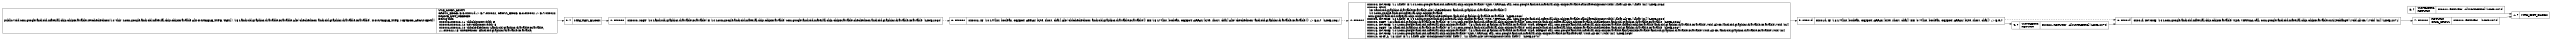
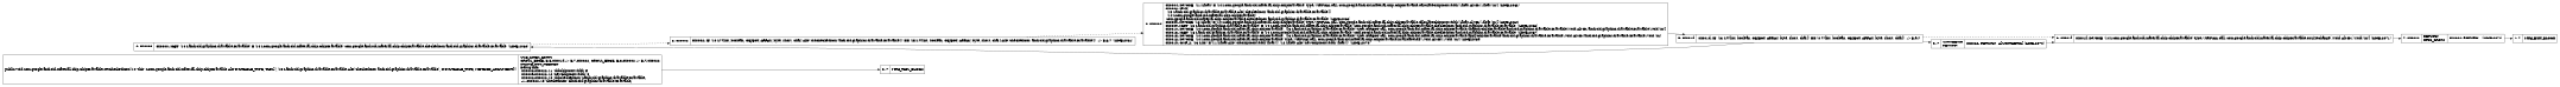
  digraph {
    rankdir=LR
    node [shape=record]
    n1 [label="{0\:\ ?|MTH_THIS_BLOCK\l}"]
    n2 [label="{2\:\ 0x0000|0x0000: IGET  (r0 I:android.graphics.drawable.Drawable) = (r4 I:com.google.android.material.chip.ChipDrawable) com.google.android.material.chip.ChipDrawable.checkedIcon android.graphics.drawable.Drawable  (LINE:2060)\l}"]
    n3 [label="{3\:\ 0x0002|0x0002: IF  (r0 I:??[int, boolean, OBJECT, ARRAY, byte, short, char] A[D('oldCheckedIcon' android.graphics.drawable.Drawable)]) == (r5 I:??[int, boolean, OBJECT, ARRAY, byte, short, char] A[D('checkedIcon' android.graphics.drawable.Drawable)])  \-\> B:8:?  (LINE:2061)\l}"]
    n4 [label="{4\:\ 0x0004|0x0004: INVOKE  (r1 I:float) = (r4 I:com.google.android.material.chip.ChipDrawable) type: VIRTUAL call: com.google.android.material.chip.ChipDrawable.calculateChipIconWidth():float A[MD:():float (m)] (LINE:2062)\l0x0008: IPUT  \l  (r5 I:android.graphics.drawable.Drawable A[D('checkedIcon' android.graphics.drawable.Drawable)])\l  (r4 I:com.google.android.material.chip.ChipDrawable)\l com.google.android.material.chip.ChipDrawable.checkedIcon android.graphics.drawable.Drawable  (LINE:2063)\l0x000a: INVOKE  (r2 I:float) = (r4 I:com.google.android.material.chip.ChipDrawable) type: VIRTUAL call: com.google.android.material.chip.ChipDrawable.calculateChipIconWidth():float A[MD:():float (m)] (LINE:2064)\l0x000e: IGET  (r3 I:android.graphics.drawable.Drawable) = (r4 I:com.google.android.material.chip.ChipDrawable) com.google.android.material.chip.ChipDrawable.checkedIcon android.graphics.drawable.Drawable  (LINE:2066)\l0x0010: INVOKE  (r4 I:com.google.android.material.chip.ChipDrawable), (r3 I:android.graphics.drawable.Drawable) type: DIRECT call: com.google.android.material.chip.ChipDrawable.unapplyChildDrawable(android.graphics.drawable.Drawable):void A[MD:(android.graphics.drawable.Drawable):void (m)]\l0x0013: IGET  (r3 I:android.graphics.drawable.Drawable) = (r4 I:com.google.android.material.chip.ChipDrawable) com.google.android.material.chip.ChipDrawable.checkedIcon android.graphics.drawable.Drawable  (LINE:2067)\l0x0015: INVOKE  (r4 I:com.google.android.material.chip.ChipDrawable), (r3 I:android.graphics.drawable.Drawable) type: DIRECT call: com.google.android.material.chip.ChipDrawable.applyChildDrawable(android.graphics.drawable.Drawable):void A[MD:(android.graphics.drawable.Drawable):void (m)]\l0x0018: INVOKE  (r4 I:com.google.android.material.chip.ChipDrawable) type: VIRTUAL call: com.google.android.material.chip.ChipDrawable.invalidateSelf():void A[MD:():void (m)] (LINE:2069)\l0x001b: CMP_L  (r3 I:int) = (r1 I:float A[D('oldChipIconWidth' float)]), (r2 I:float A[D('newChipIconWidth' float)])  (LINE:2070)\l}"]
    n5 [label="{5\:\ 0x001d|0x001d: IF  (r3 I:??[int, boolean, OBJECT, ARRAY, byte, short, char]) == (0 ??[int, boolean, OBJECT, ARRAY, byte, short, char])  \-\> B:9:? \l}"]
-   n6 [label="{8\:\ ?|SYNTHETIC\lRETURN\l|0x0022: RETURN   A[SYNTHETIC] (LINE:2074)\l}"]
    n7 [label="{1\:\ ?|MTH_EXIT_BLOCK\l}"]
    n8 [label="{6\:\ 0x001f|0x001f: INVOKE  (r4 I:com.google.android.material.chip.ChipDrawable) type: VIRTUAL call: com.google.android.material.chip.ChipDrawable.onSizeChange():void A[MD:():void (m)] (LINE:2071)\l}"]
    n9 [label="{9\:\ ?|SYNTHETIC\lRETURN\l|0x0022: RETURN   A[SYNTHETIC] (LINE:2074)\l}"]
    n10 [label="{7\:\ 0x0022|RETURN\lORIG_CROSS\l|0x0022: RETURN    (LINE:2074)\l}"]
    n11 [label="{public void com.google.android.material.chip.ChipDrawable.setCheckedIcon((r4 'this' I:com.google.android.material.chip.ChipDrawable A[IMMUTABLE_TYPE, THIS]), (r5 I:android.graphics.drawable.Drawable A[D('checkedIcon' android.graphics.drawable.Drawable), IMMUTABLE_TYPE, METHOD_ARGUMENT]))  | USE_LINES_HINTS\lCROSS_EDGE: B:5:0x001d \-\> B:7:0x0022, CROSS_EDGE: B:3:0x0002 \-\> B:7:0x0022\lINLINE_NOT_NEEDED\lDebug Info:\l  0x0008\-0x0022: r1 'oldChipIconWidth' F\l  0x000e\-0x0022: r2 'newChipIconWidth' F\l  0x0002\-0x0022: r0 'oldCheckedIcon' Landroid\/graphics\/drawable\/Drawable;\l  \-1 \-0x0022: r5 'checkedIcon' Landroid\/graphics\/drawable\/Drawable;\l}"]
-   n1 -> n2
+   n5 -> n2
    n2 -> n3 [style=dashed]
    n3 -> n4 [style=dashed]
    n4 -> n5
    n5 -> n8 [style=dashed]
    n5 -> n9
-   n6 -> n7
    n8 -> n10
    n9 -> n8
    n10 -> n7
    n11 -> n1
  }
